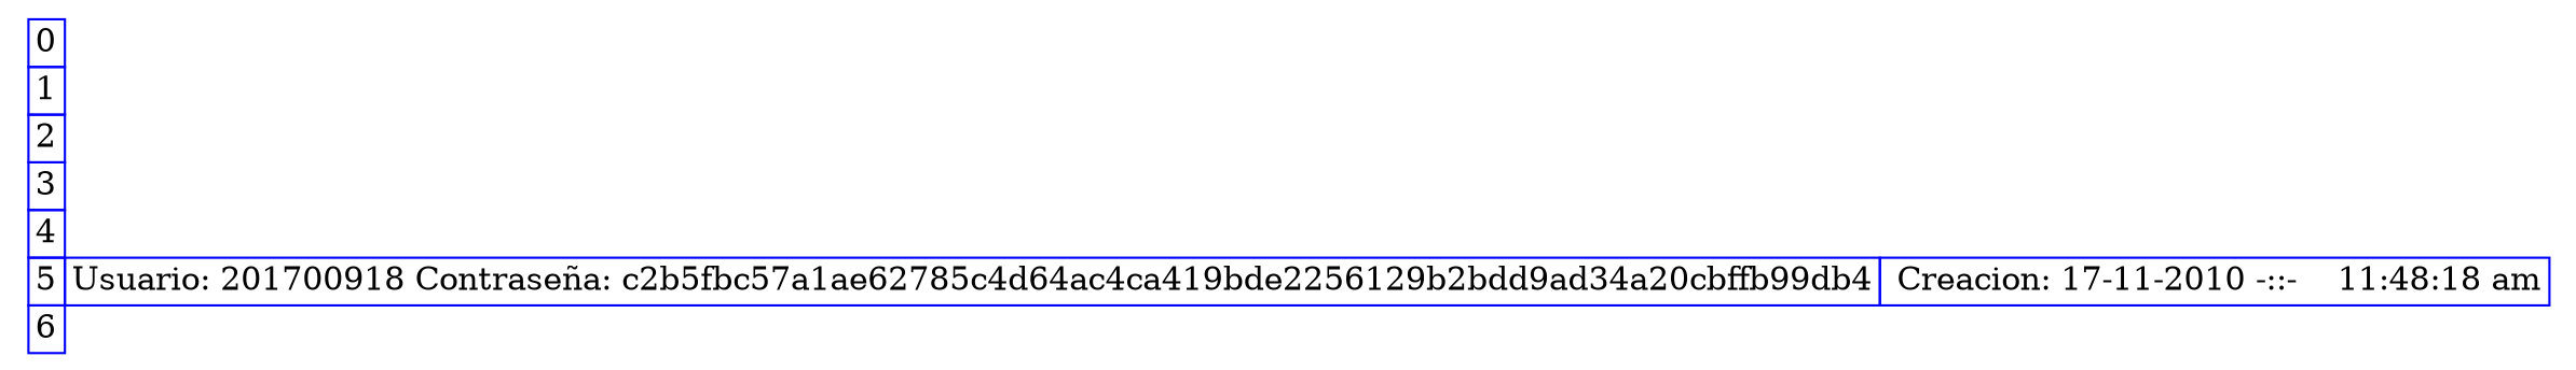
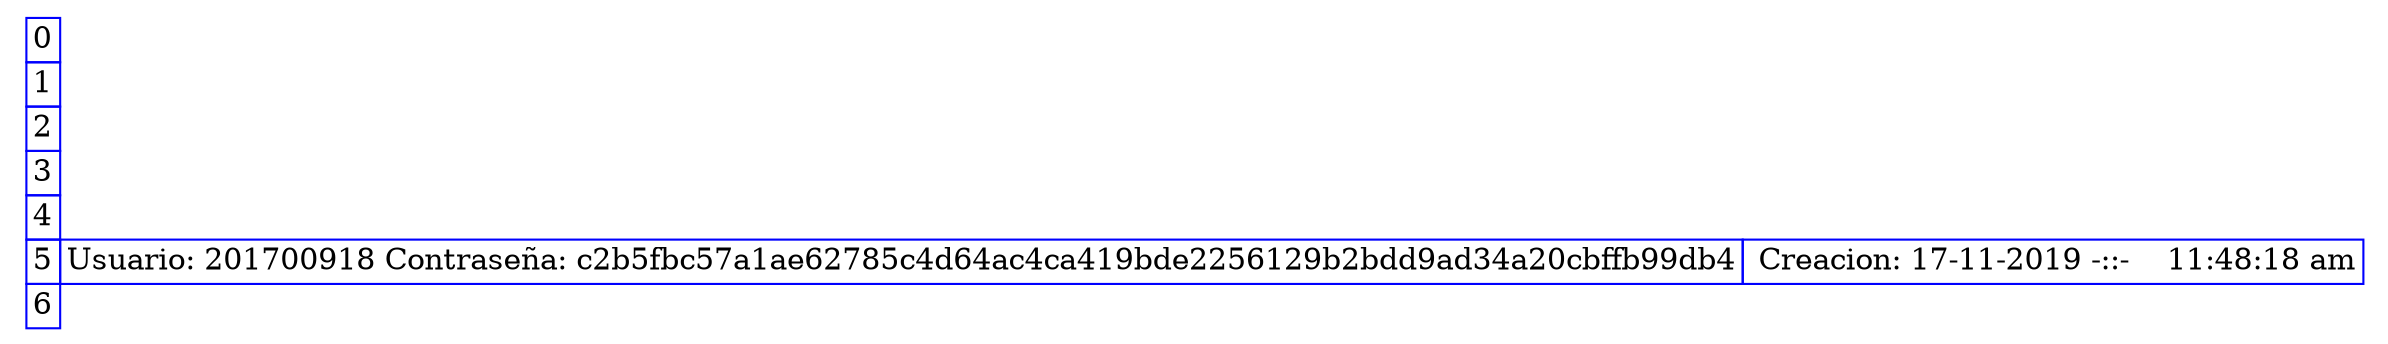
  digraph {
    rankdir=LR
-   n1 [label=< <table border='0' cellborder='1' color='blue' cellspacing='0'> <tr><td>0</td></tr>  <tr><td>1</td></tr>  <tr><td>2</td></tr>  <tr><td>3</td></tr>  <tr><td>4</td></tr>  <tr><td>5</td><td>Usuario: 201700918 Contraseña: c2b5fbc57a1ae62785c4d64ac4ca419bde2256129b2bdd9ad34a20cbffb99db4</td><td> Creacion: 17-11-2010 -::-    11:48:18 am</td></tr>  <tr><td>6</td></tr>   </table> > shape=plaintext]
+   n1 [label=< <table border='0' cellborder='1' color='blue' cellspacing='0'> <tr><td>0</td></tr>  <tr><td>1</td></tr>  <tr><td>2</td></tr>  <tr><td>3</td></tr>  <tr><td>4</td></tr>  <tr><td>5</td><td>Usuario: 201700918 Contraseña: c2b5fbc57a1ae62785c4d64ac4ca419bde2256129b2bdd9ad34a20cbffb99db4</td><td> Creacion: 17-11-2019 -::-    11:48:18 am</td></tr>  <tr><td>6</td></tr>   </table> > shape=plaintext]
  }
